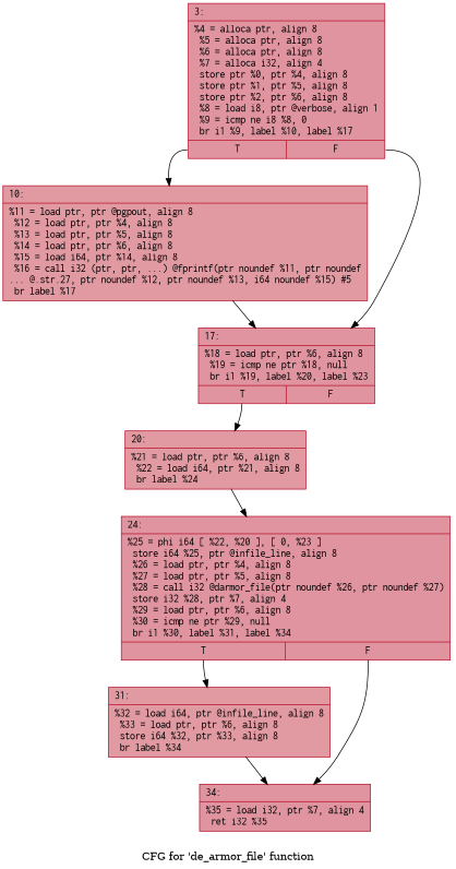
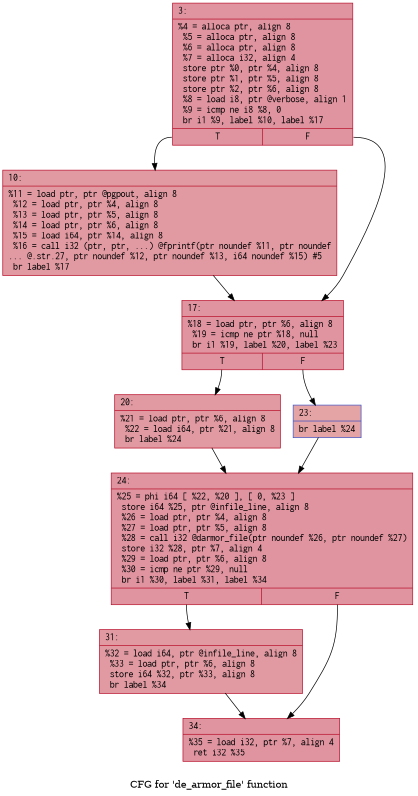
  digraph {
    label="CFG for 'de_armor_file' function"
    node [color="#b70d28ff" fillcolor="#b70d2870" fontname=Courier shape=record style=filled]
    n1 [label="{3:\l|  %4 = alloca ptr, align 8\l  %5 = alloca ptr, align 8\l  %6 = alloca ptr, align 8\l  %7 = alloca i32, align 4\l  store ptr %0, ptr %4, align 8\l  store ptr %1, ptr %5, align 8\l  store ptr %2, ptr %6, align 8\l  %8 = load i8, ptr @verbose, align 1\l  %9 = icmp ne i8 %8, 0\l  br i1 %9, label %10, label %17\l|{<s0>T|<s1>F}}"]
    n2 [fillcolor="#bb1b2c70" label="{10:\l|  %11 = load ptr, ptr @pgpout, align 8\l  %12 = load ptr, ptr %4, align 8\l  %13 = load ptr, ptr %5, align 8\l  %14 = load ptr, ptr %6, align 8\l  %15 = load i64, ptr %14, align 8\l  %16 = call i32 (ptr, ptr, ...) @fprintf(ptr noundef %11, ptr noundef\l... @.str.27, ptr noundef %12, ptr noundef %13, i64 noundef %15) #5\l  br label %17\l}"]
    n3 [label="{17:\l|  %18 = load ptr, ptr %6, align 8\l  %19 = icmp ne ptr %18, null\l  br i1 %19, label %20, label %23\l|{<s0>T|<s1>F}}"]
    n4 [fillcolor="#bb1b2c70" label="{20:\l|  %21 = load ptr, ptr %6, align 8\l  %22 = load i64, ptr %21, align 8\l  br label %24\l}"]
+   n5 [color="#3d50c3ff" fillcolor="#c32e3170" label="{23:\l|  br label %24\l}"]
    n6 [label="{24:\l|  %25 = phi i64 [ %22, %20 ], [ 0, %23 ]\l  store i64 %25, ptr @infile_line, align 8\l  %26 = load ptr, ptr %4, align 8\l  %27 = load ptr, ptr %5, align 8\l  %28 = call i32 @darmor_file(ptr noundef %26, ptr noundef %27)\l  store i32 %28, ptr %7, align 4\l  %29 = load ptr, ptr %6, align 8\l  %30 = icmp ne ptr %29, null\l  br i1 %30, label %31, label %34\l|{<s0>T|<s1>F}}"]
    n7 [fillcolor="#bb1b2c70" label="{31:\l|  %32 = load i64, ptr @infile_line, align 8\l  %33 = load ptr, ptr %6, align 8\l  store i64 %32, ptr %33, align 8\l  br label %34\l}"]
    n8 [label="{34:\l|  %35 = load i32, ptr %7, align 4\l  ret i32 %35\l}"]
    n1 -> n2 [tailport=s0]
    n1 -> n3 [tailport=s1]
    n2 -> n3
    n3 -> n4 [tailport=s0]
+   n3 -> n5 [tailport=s1]
    n4 -> n6
+   n5 -> n6
    n6 -> n7 [tailport=s0]
    n6 -> n8 [tailport=s1]
    n7 -> n8
  }
